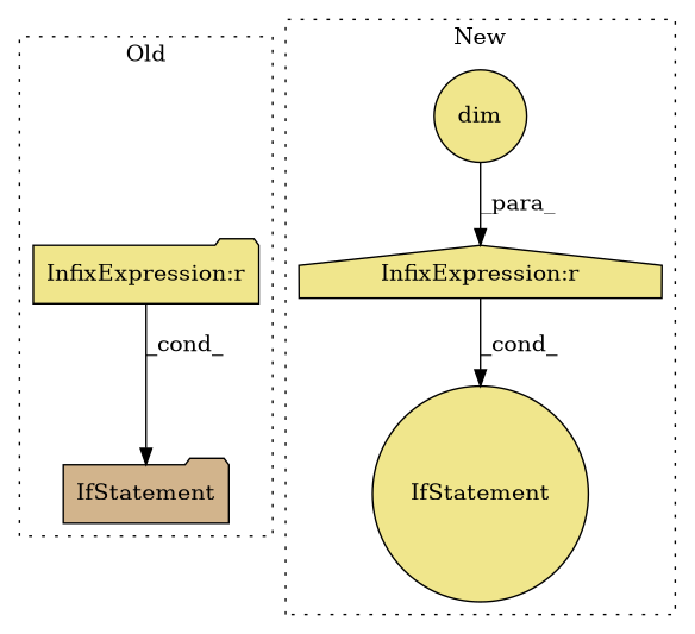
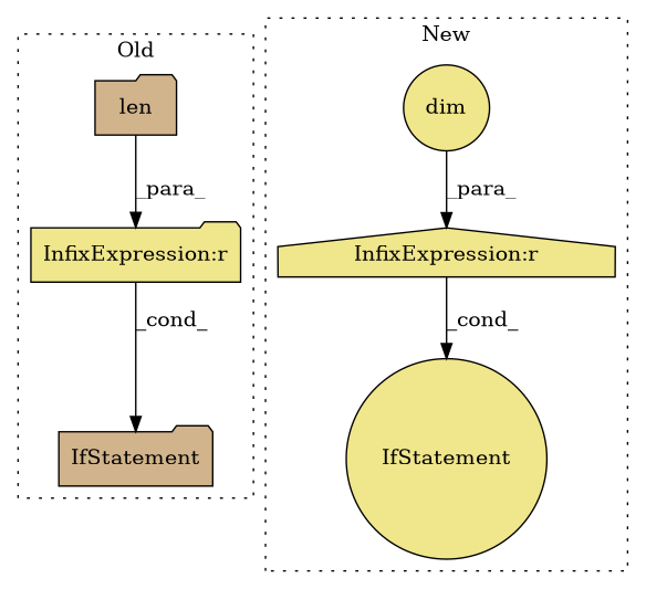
  digraph {
    node [a=25 l="4,2" shape=folder style=filled fillcolor=khaki]
    n1 [label=IfStatement s="2282,2317" fillcolor=tan]
+   n2 [a=32 l="4,1" label=len s="2286,2311" fillcolor=tan]
    n3 [a=27 l=4 label="InfixExpression:r" s=2312]
    n4 [a=32 l=5 label=dim s=2057 shape=circle]
    n5 [label=IfStatement s="2074,2088" shape=circle]
    n6 [a=27 l=4 label="InfixExpression:r" s=2062 shape=house]
    subgraph cluster_1 {
      label=Old
      style=dotted
      n1
+     n2
      n3
    }
    subgraph cluster_2 {
      label=New
      style=dotted
      n4
      n5
      n6
    }
+   n2 -> n3 [label=_para_]
    n3 -> n1 [label=_cond_]
    n4 -> n6 [label=_para_]
    n6 -> n5 [label=_cond_]
  }
